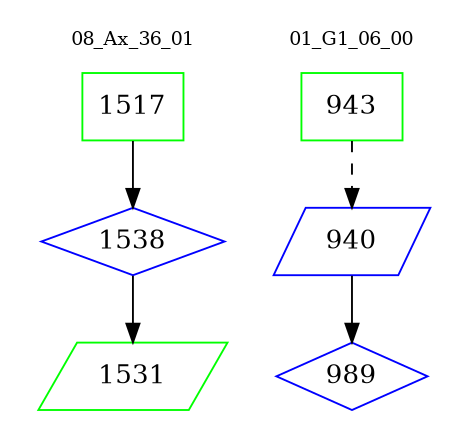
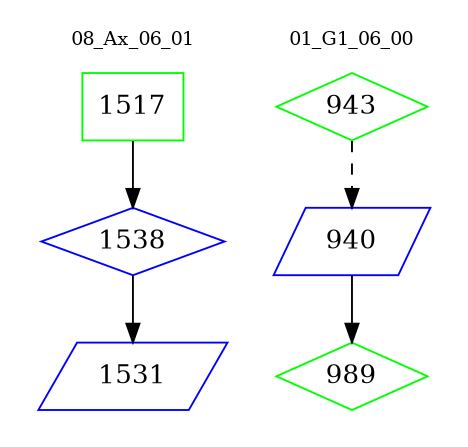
  digraph {
    node [color=blue shape=box]
    edge [color=black style=solid]
    n1 [color=green label=1517]
    n2 [label=1538 shape=diamond]
-   n3 [color=green label=1531 shape=parallelogram]
-   n4 [color=green label=943]
+   n3 [label=1531 shape=parallelogram]
+   n4 [color=green label=943 shape=diamond]
    n5 [label=940 shape=parallelogram]
-   n6 [label=989 shape=diamond]
+   n6 [color=green label=989 shape=diamond]
    subgraph cluster_1 {
      color=white
      fontsize=10
-     label="08_Ax_36_01"
+     label="08_Ax_06_01"
      n1
      n2
      n3
    }
    subgraph cluster_2 {
      color=white
      fontsize=10
      label="01_G1_06_00"
      n4
      n5
      n6
    }
    n1 -> n2
    n2 -> n3
    n4 -> n5 [style=dashed]
    n5 -> n6
  }
